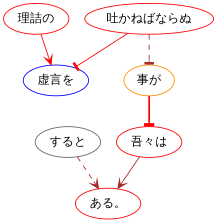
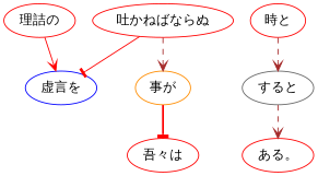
  digraph {
    node [color=red]
    edge [arrowhead=vee color=brown style=solid]
    n1 [label="吾々は"]
    n2 [label="ある。"]
+   n3 [label="時と"]
    n4 [color=gray40 label="すると"]
    n5 [label="理詰の"]
    n6 [color=blue label="虚言を"]
    n7 [label="吐かねばならぬ"]
    n8 [color=darkorange label="事が"]
-   n1 -> n2
+   n3 -> n4 [style=dashed]
    n4 -> n2 [style=dashed]
    n5 -> n6 [color=red]
    n7 -> n6 [arrowhead=tee color=red]
-   n7 -> n8 [arrowhead=tee style=dashed]
+   n7 -> n8 [style=dashed]
    n8 -> n1 [arrowhead=tee color=red style=bold]
  }
